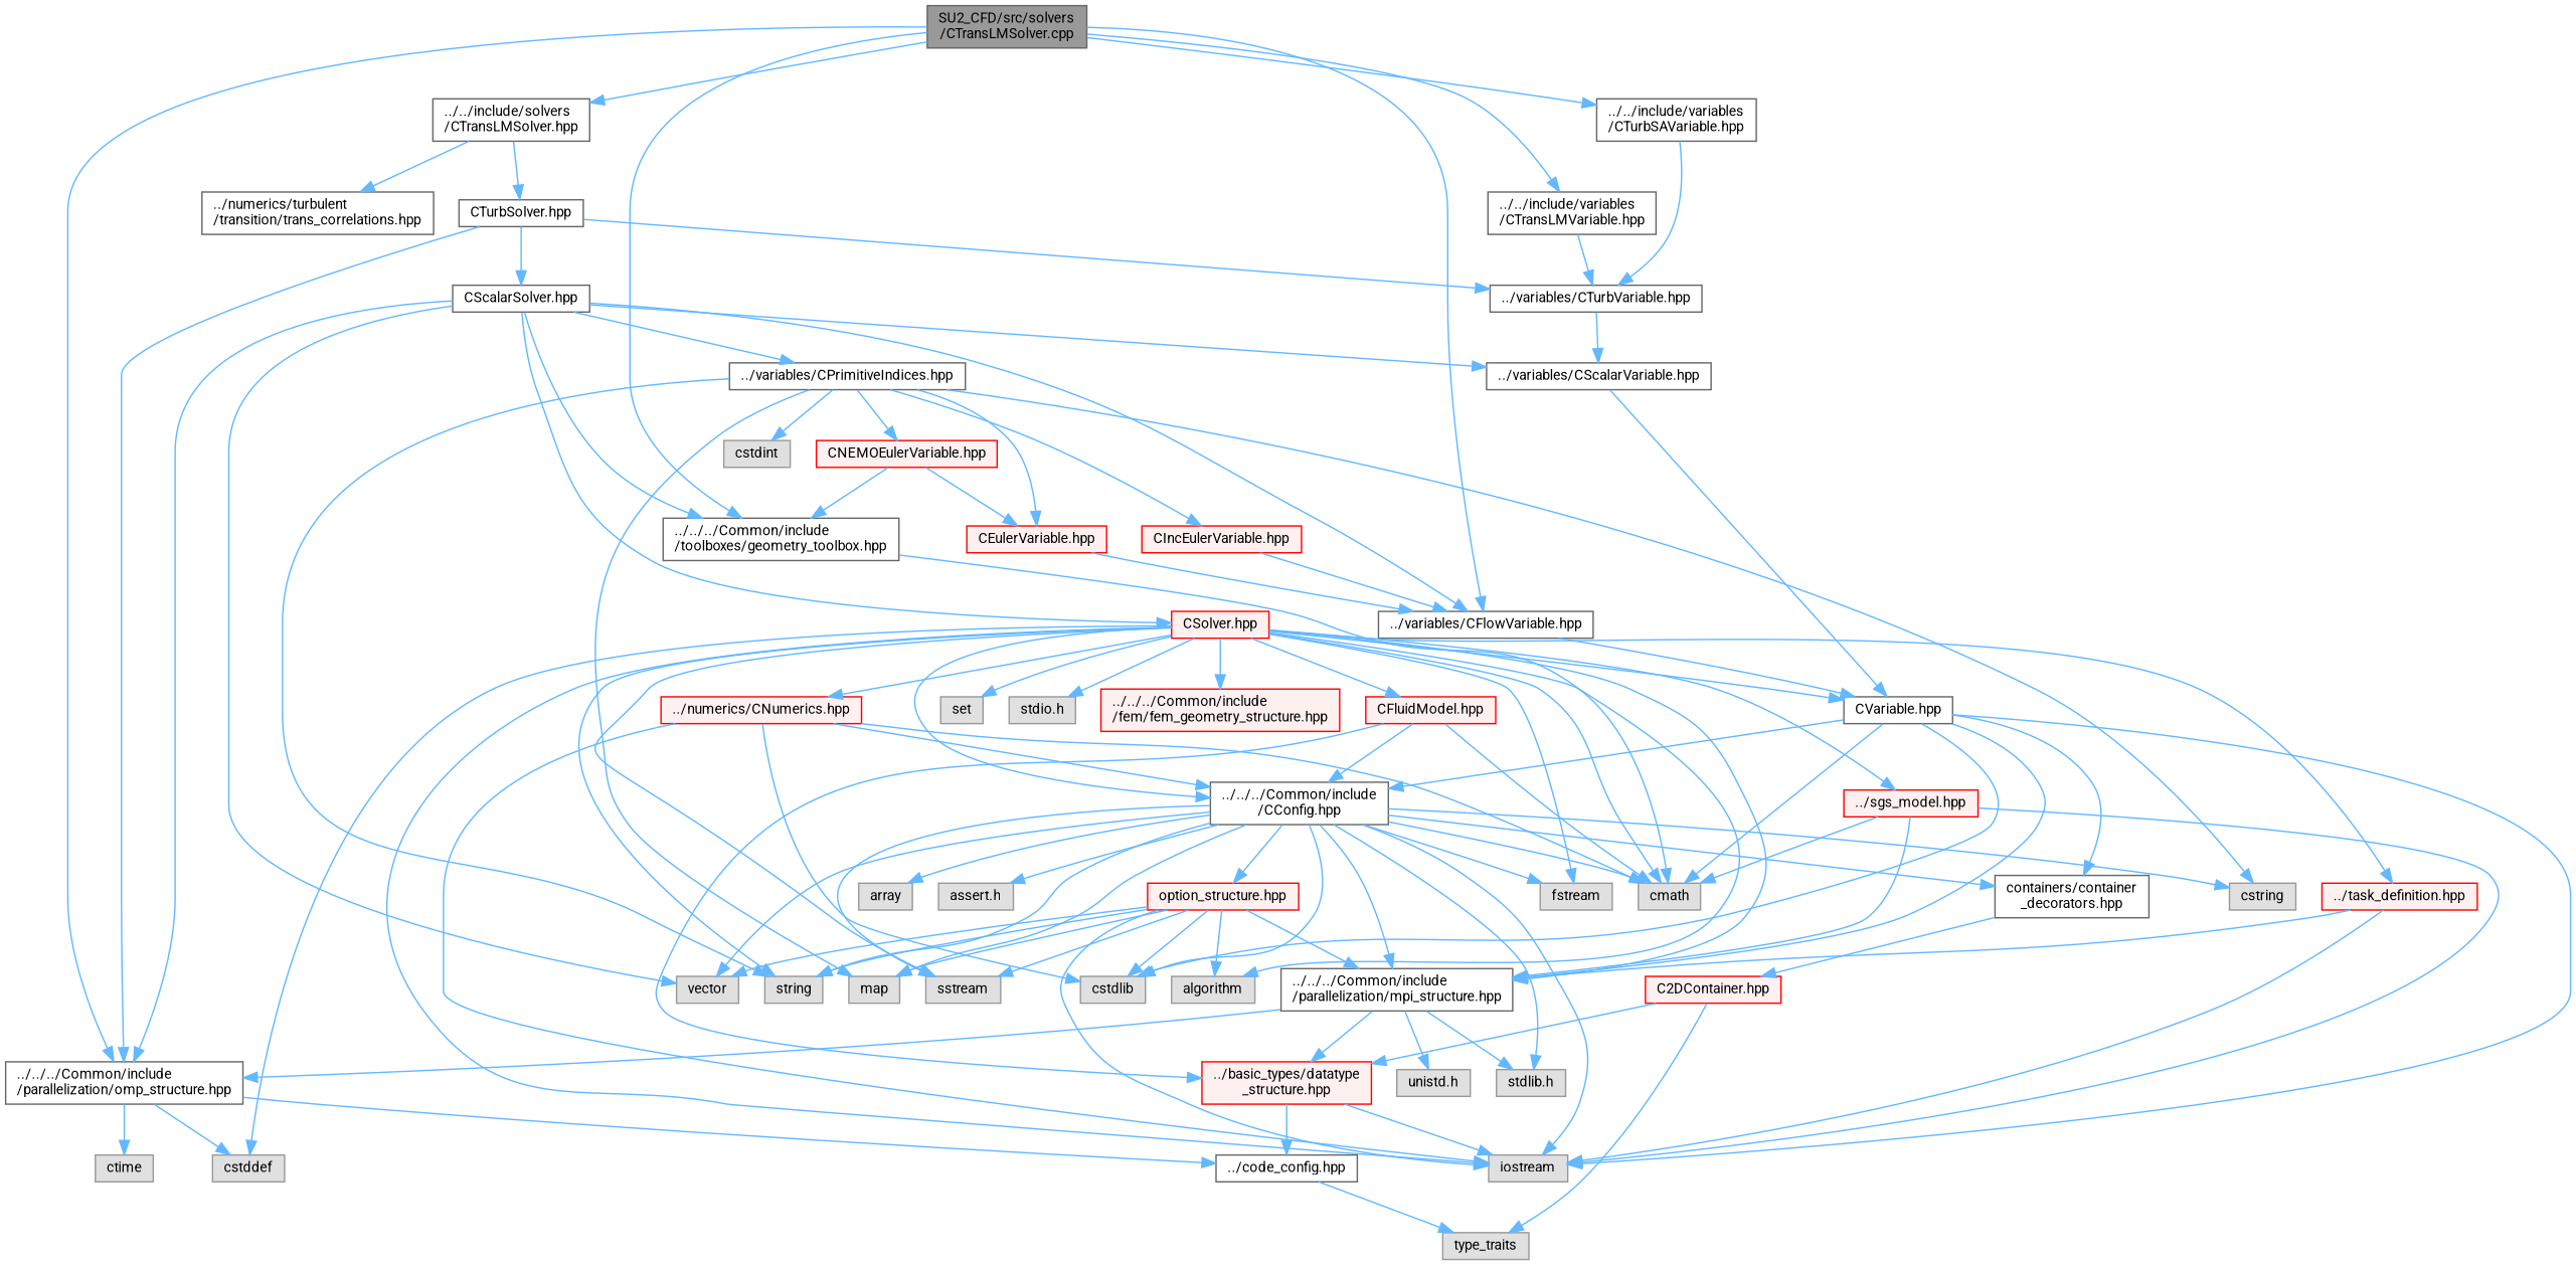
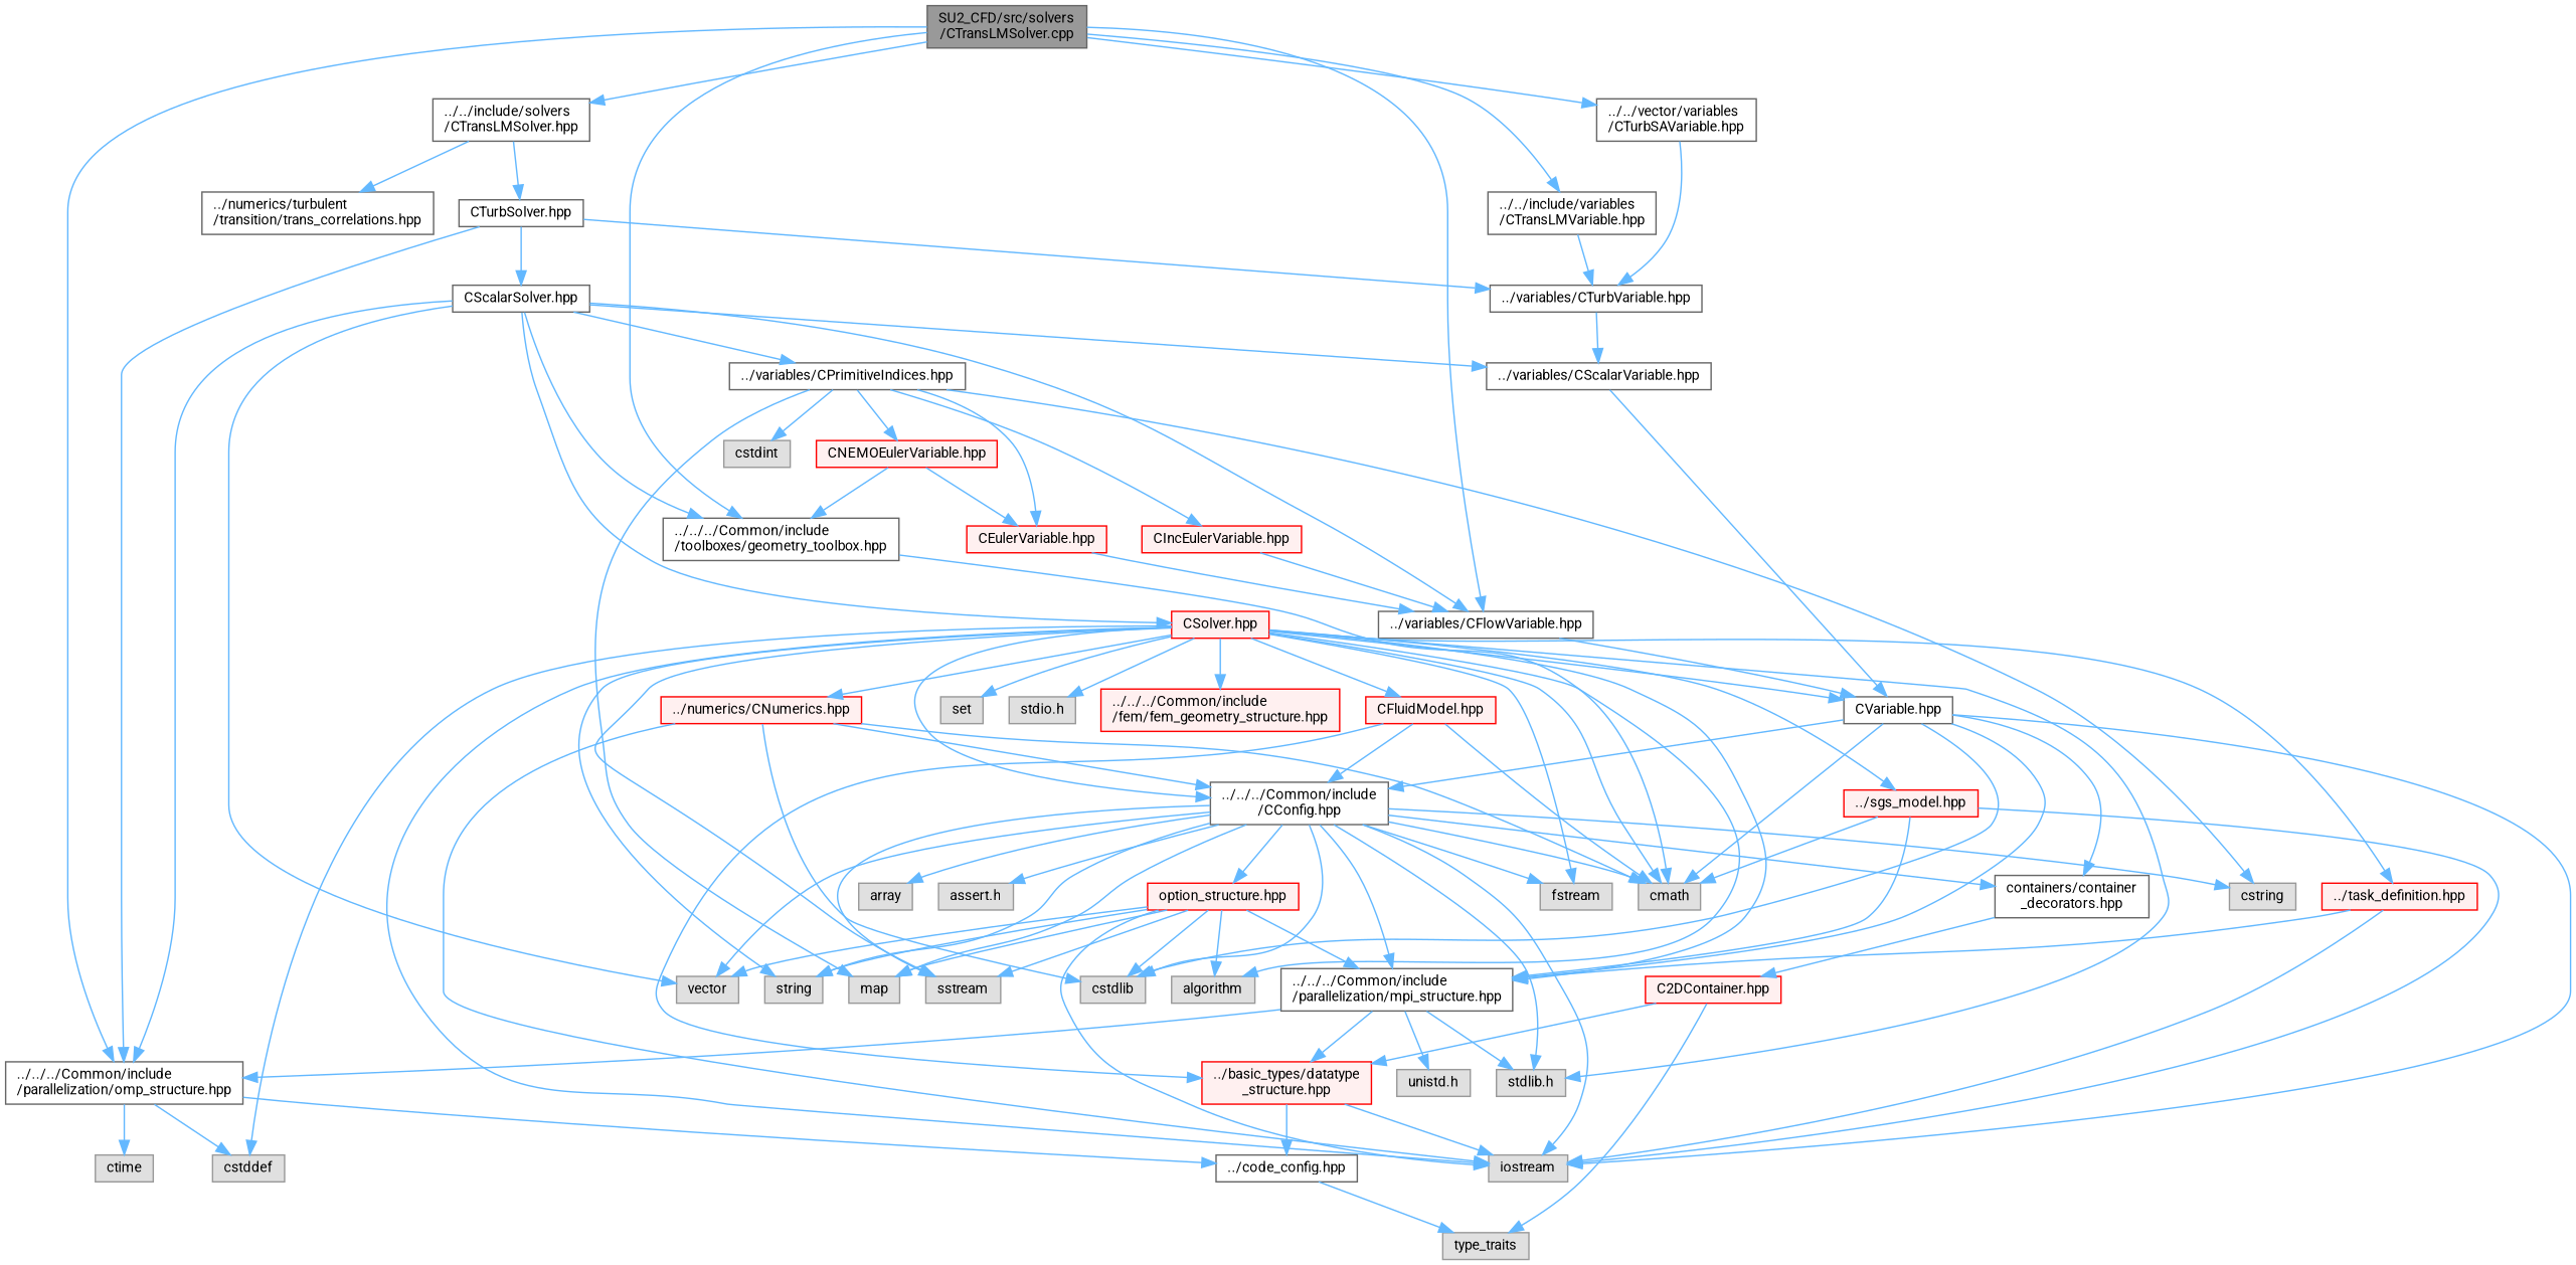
  digraph {
    fontname=Roboto
    node [color=grey60 fillcolor="#E0E0E0" fontname=Roboto fontsize=10 shape=box style=filled]
    edge [color=steelblue1 fontname=Roboto fontsize=10 labelfontname=Helvetica labelfontsize=10 style=solid]
    n1 [color=gray40 fillcolor=grey60 fontcolor=black height=0.2 label="SU2_CFD/src/solvers\l/CTransLMSolver.cpp" width=0.4]
    n2 [color=grey40 fillcolor=white height=0.2 label="../../include/solvers\l/CTransLMSolver.hpp" width=0.4]
    n3 [color=grey40 fillcolor=white height=0.2 label="../../../Common/include\l/parallelization/omp_structure.hpp" width=0.4]
    n4 [color=grey40 fillcolor=white height=0.2 label="../../../Common/include\l/toolboxes/geometry_toolbox.hpp" width=0.4]
    n5 [color=grey40 fillcolor=white height=0.2 label="../variables/CFlowVariable.hpp" width=0.4]
    n6 [color=grey40 fillcolor=white height=0.2 label="../../include/variables\l/CTransLMVariable.hpp" width=0.4]
-   n7 [color=grey40 fillcolor=white height=0.2 label="../../include/variables\l/CTurbSAVariable.hpp" width=0.4]
+   n7 [color=grey40 fillcolor=white height=0.2 label="../../vector/variables\l/CTurbSAVariable.hpp" width=0.4]
    n8 [color=grey40 fillcolor=white height=0.2 label="CTurbSolver.hpp" width=0.4]
    n9 [color=grey40 fillcolor=white height=0.2 label="../numerics/turbulent\l/transition/trans_correlations.hpp" width=0.4]
    n10 [height=0.2 label=cstddef width=0.4]
    n11 [color=grey40 fillcolor=white height=0.2 label="../code_config.hpp" width=0.4]
    n12 [height=0.2 label=ctime width=0.4]
    n13 [height=0.2 label=cmath width=0.4]
    n14 [color=grey40 fillcolor=white height=0.2 label="CVariable.hpp" width=0.4]
    n15 [color=grey40 fillcolor=white height=0.2 label="../variables/CTurbVariable.hpp" width=0.4]
    n16 [color=grey40 fillcolor=white height=0.2 label="CScalarSolver.hpp" width=0.4]
    n17 [height=0.2 label=vector width=0.4]
    n18 [color=grey40 fillcolor=white height=0.2 label="../variables/CScalarVariable.hpp" width=0.4]
    n19 [color=grey40 fillcolor=white height=0.2 label="../variables/CPrimitiveIndices.hpp" width=0.4]
    n20 [color=red fillcolor="#FFF0F0" height=0.2 label="CSolver.hpp" width=0.4]
    n21 [height=0.2 label=string width=0.4]
    n22 [height=0.2 label=cstring width=0.4]
    n23 [height=0.2 label=map width=0.4]
    n24 [height=0.2 label=cstdint width=0.4]
    n25 [color=red fillcolor="#FFF0F0" height=0.2 label="CEulerVariable.hpp" width=0.4]
    n26 [color=red fillcolor="#FFF0F0" height=0.2 label="CIncEulerVariable.hpp" width=0.4]
    n27 [color=red fillcolor="#FFF0F0" height=0.2 label="CNEMOEulerVariable.hpp" width=0.4]
    n28 [color=grey40 fillcolor=white height=0.2 label="../../../Common/include\l/parallelization/mpi_structure.hpp" width=0.4]
    n29 [height=0.2 label=iostream width=0.4]
    n30 [color=grey40 fillcolor=white height=0.2 label="../../../Common/include\l/CConfig.hpp" width=0.4]
    n31 [height=0.2 label="stdlib.h" width=0.4]
    n32 [height=0.2 label=fstream width=0.4]
    n33 [height=0.2 label=sstream width=0.4]
    n34 [height=0.2 label=algorithm width=0.4]
    n35 [height=0.2 label=set width=0.4]
    n36 [height=0.2 label="stdio.h" width=0.4]
    n37 [color=red fillcolor="#FFF0F0" height=0.2 label="CFluidModel.hpp" width=0.4]
    n38 [color=red fillcolor="#FFF0F0" height=0.2 label="../task_definition.hpp" width=0.4]
    n39 [color=red fillcolor="#FFF0F0" height=0.2 label="../numerics/CNumerics.hpp" width=0.4]
    n40 [color=red fillcolor="#FFF0F0" height=0.2 label="../sgs_model.hpp" width=0.4]
    n41 [color=red fillcolor="#FFF0F0" height=0.2 label="../../../Common/include\l/fem/fem_geometry_structure.hpp" width=0.4]
    n42 [height=0.2 label=type_traits width=0.4]
    n43 [height=0.2 label=cstdlib width=0.4]
    n44 [color=grey40 fillcolor=white height=0.2 label="containers/container\l_decorators.hpp" width=0.4]
    n45 [color=red fillcolor="#FFF0F0" height=0.2 label="../basic_types/datatype\l_structure.hpp" width=0.4]
    n46 [height=0.2 label="unistd.h" width=0.4]
    n47 [height=0.2 label=array width=0.4]
    n48 [height=0.2 label="assert.h" width=0.4]
    n49 [color=red fillcolor="#FFF0F0" height=0.2 label="option_structure.hpp" width=0.4]
    n50 [color=red fillcolor="#FFF0F0" height=0.2 label="C2DContainer.hpp" width=0.4]
    n1 -> n2
    n1 -> n3
    n1 -> n4
    n1 -> n5
    n1 -> n6
    n1 -> n7
    n2 -> n8
    n2 -> n9
    n3 -> n10
    n3 -> n11
    n3 -> n12
    n4 -> n13
    n5 -> n14
    n6 -> n15
    n7 -> n15
    n8 -> n3
    n8 -> n15
    n8 -> n16
    n11 -> n42
    n14 -> n13
    n14 -> n28
    n14 -> n29
    n14 -> n30
    n14 -> n43
    n14 -> n44
    n15 -> n18
    n16 -> n3
    n16 -> n4
    n16 -> n5
    n16 -> n17
    n16 -> n18
    n16 -> n19
    n16 -> n20
    n18 -> n14
-   n19 -> n21
    n19 -> n22
    n19 -> n23
    n19 -> n24
    n19 -> n25
    n19 -> n26
    n19 -> n27
    n20 -> n10
    n20 -> n13
    n20 -> n14
    n20 -> n21
    n20 -> n28
    n20 -> n29
    n20 -> n30
+   n20 -> n31
    n20 -> n32
    n20 -> n33
    n20 -> n34
    n20 -> n35
    n20 -> n36
    n20 -> n37
    n20 -> n38
    n20 -> n39
    n20 -> n40
    n20 -> n41
    n25 -> n5
    n26 -> n5
    n27 -> n4
    n27 -> n25
    n28 -> n3
    n28 -> n31
    n28 -> n45
    n28 -> n46
    n30 -> n13
    n30 -> n17
    n30 -> n21
    n30 -> n22
    n30 -> n23
    n30 -> n28
    n30 -> n29
    n30 -> n31
    n30 -> n32
    n30 -> n33
    n30 -> n43
    n30 -> n44
    n30 -> n47
    n30 -> n48
    n30 -> n49
    n37 -> n13
    n37 -> n30
    n37 -> n45
    n38 -> n28
    n38 -> n29
    n39 -> n13
    n39 -> n29
    n39 -> n30
    n39 -> n43
    n40 -> n13
    n40 -> n28
    n40 -> n29
    n44 -> n50
    n45 -> n11
    n45 -> n29
    n49 -> n17
    n49 -> n21
    n49 -> n23
    n49 -> n28
    n49 -> n29
    n49 -> n33
    n49 -> n34
    n49 -> n43
    n50 -> n42
    n50 -> n45
  }
